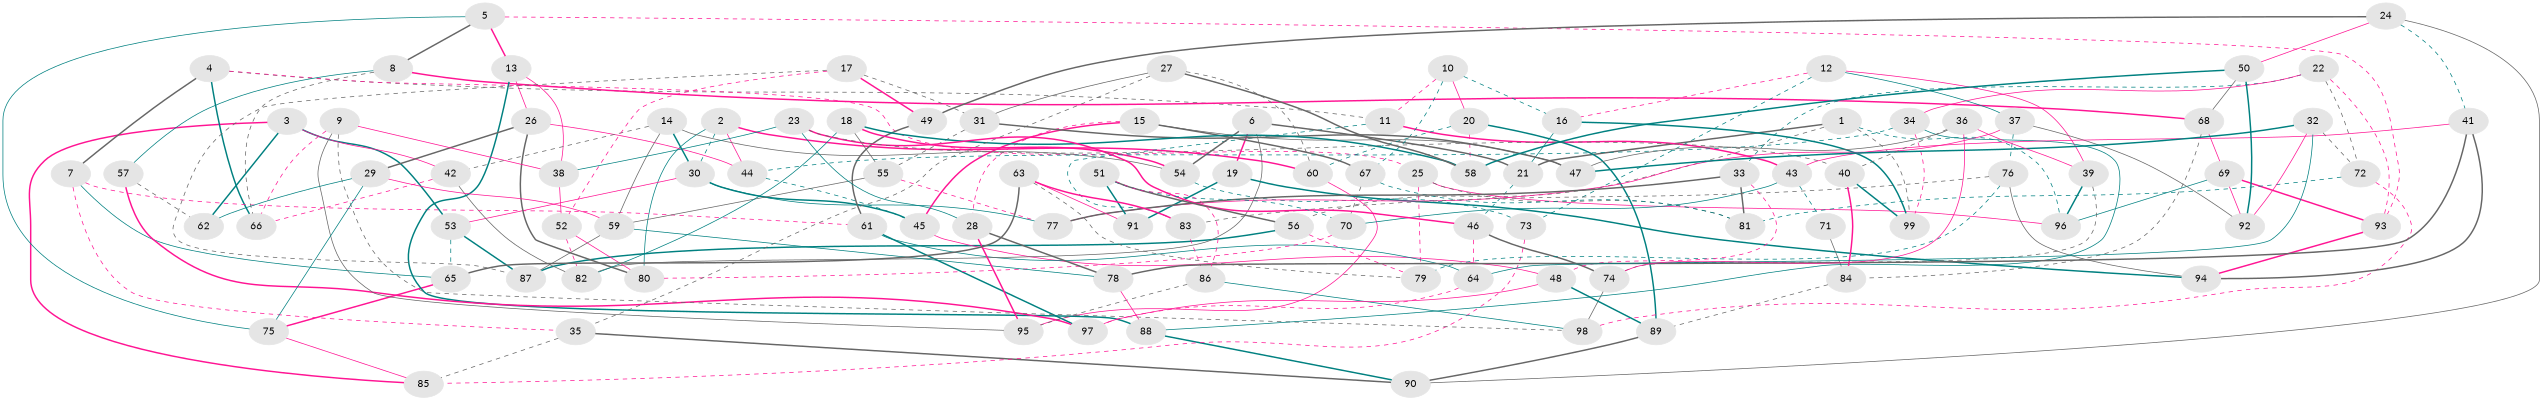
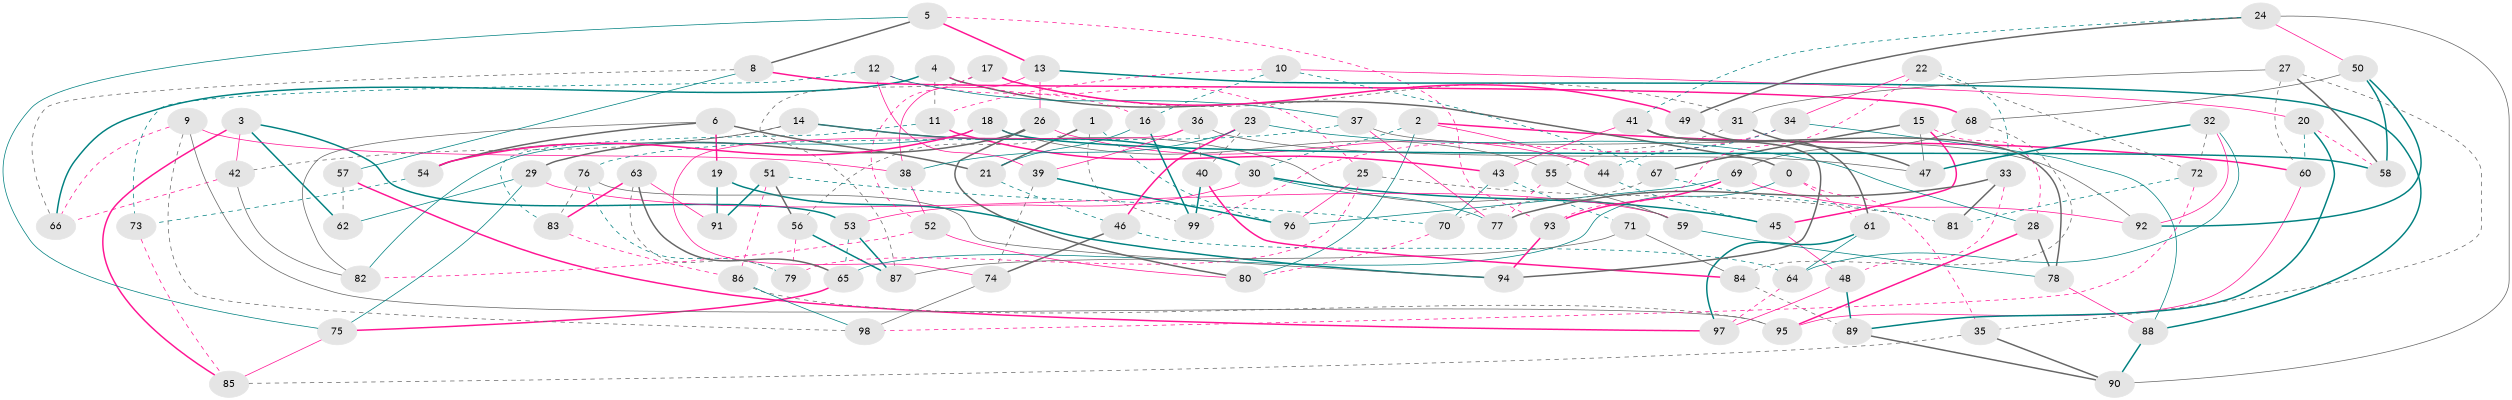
  graph {
    fontname=Lato
    node [color=gray90 fontname=Lato style=filled]
    edge [color=deeppink fontname=Lato style=dashed]
    1
    21
    56
    96
    99
    46
    87
    79
    2
    30
    44
    60
    80
    53
    45
    77
    95
    3
    42
    62
    85
    66
    82
    65
    4
-   7
+   7 [label=0]
    11
    25
    35
    61
    43
    83
    81
    5
    8
    13
    75
    93
    57
    68
    38
    26
    88
    94
    6
    19
    54
    91
    73
    90
    64
    97
    84
    69
    9
    98
    52
    10
    16
    20
    67
    58
    89
    70
    71
    86
    12
    37
    39
    92
    76
    74
    29
    14
    59
    78
    15
    28
    47
    48
    17
    31
    49
    55
    18
    22
    33
    34
    72
    23
    40
    24
    41
    50
    27
    32
    36
    51
    63
    1 -- 21 [color=gray40 style=bold]
    1 -- 56 [color=gray40]
    1 -- 96 [color=teal]
    1 -- 99 [color=gray40]
    21 -- 46 [color=teal]
    56 -- 87 [color=teal style=bold]
    56 -- 79
-   46 -- 64
+   46 -- 64 [color=teal]
    46 -- 74 [color=gray40 style=bold]
    2 -- 30 [color=teal]
    2 -- 44 [style=solid]
    2 -- 60 [style=bold]
    2 -- 80 [color=teal style=solid]
    30 -- 53 [style=solid]
    30 -- 45 [color=teal style=bold]
    30 -- 77 [color=teal style=solid]
    44 -- 45 [color=teal]
    60 -- 95 [style=solid]
    53 -- 87 [color=teal style=bold]
    53 -- 65 [color=teal]
    45 -- 48 [style=solid]
    3 -- 53 [color=teal style=bold]
    3 -- 42 [style=solid]
    3 -- 62 [color=teal style=bold]
    3 -- 85 [style=bold]
    42 -- 66
    42 -- 82 [color=gray40 style=solid]
    65 -- 75 [style=bold]
    4 -- 66 [color=teal style=bold]
    4 -- 7 [color=gray40 style=bold]
    4 -- 11 [color=gray40]
    4 -- 25
    7 -- 65 [color=teal style=solid]
    7 -- 35
    7 -- 61
    11 -- 43 [style=bold]
    11 -- 83 [color=teal]
    25 -- 96 [style=solid]
    25 -- 79
    25 -- 81 [color=gray40]
    35 -- 85 [color=gray40]
    35 -- 90 [color=gray40 style=bold]
    61 -- 64 [color=teal style=solid]
    61 -- 97 [color=teal style=bold]
    43 -- 70 [color=teal style=solid]
    43 -- 71 [color=teal]
    83 -- 86
    5 -- 8 [color=gray40 style=bold]
    5 -- 13 [style=bold]
    5 -- 75 [color=teal style=solid]
    5 -- 93
    8 -- 66 [color=gray40]
    8 -- 57 [color=teal style=solid]
    8 -- 68 [style=bold]
    13 -- 38 [style=solid]
    13 -- 26 [style=solid]
    13 -- 88 [color=teal style=bold]
    75 -- 85 [style=solid]
    93 -- 94 [style=bold]
    57 -- 62 [color=gray40]
    57 -- 97 [style=bold]
    68 -- 84 [color=gray40]
-   68 -- 69 [style=solid]
+   68 -- 69 [color=gray40 style=solid]
    38 -- 52 [style=solid]
    26 -- 44 [style=solid]
    26 -- 80 [color=gray40 style=bold]
    26 -- 29 [color=gray40 style=bold]
    88 -- 90 [color=teal style=bold]
    6 -- 21 [color=gray40 style=bold]
    6 -- 82 [color=gray40 style=solid]
    6 -- 19 [style=bold]
    6 -- 54 [color=gray40 style=bold]
    19 -- 94 [color=teal style=bold]
    19 -- 91 [color=teal style=bold]
    54 -- 73 [color=teal]
    73 -- 85
    64 -- 97
    84 -- 89 [color=gray40]
    69 -- 96 [color=teal style=solid]
    69 -- 93 [style=bold]
    69 -- 92 [style=solid]
    9 -- 95 [color=gray40 style=solid]
    9 -- 66
    9 -- 38 [style=solid]
    9 -- 98 [color=gray40]
    52 -- 80 [style=solid]
    52 -- 82
    10 -- 11
    10 -- 16 [color=teal]
    10 -- 20 [style=solid]
    10 -- 67 [color=teal]
    16 -- 21 [color=teal style=solid]
    16 -- 99 [color=teal style=bold]
    20 -- 60 [color=teal]
    20 -- 58
    20 -- 89 [color=teal style=bold]
    67 -- 81 [color=teal]
    67 -- 70 [color=gray40]
    89 -- 90 [color=gray40 style=bold]
    70 -- 80
-   59 -- 87 [color=gray40 style=solid]
+   71 -- 87 [color=gray40 style=solid]
    71 -- 84 [color=gray40 style=solid]
    86 -- 95 [color=gray40]
    86 -- 98 [color=teal style=solid]
    12 -- 73 [color=teal]
    12 -- 16
    12 -- 37 [color=teal style=solid]
    12 -- 39 [style=solid]
    37 -- 77 [style=solid]
    37 -- 92 [color=gray40 style=solid]
    37 -- 76 [color=teal]
    39 -- 96 [color=teal style=bold]
    39 -- 74 [color=gray40]
    76 -- 79 [color=teal]
    76 -- 83 [color=gray40]
    76 -- 94 [color=gray40 style=solid]
    74 -- 98 [color=gray40 style=solid]
    29 -- 62 [color=teal style=solid]
    29 -- 75 [color=teal style=solid]
    29 -- 59 [style=solid]
    14 -- 30 [color=teal style=bold]
    14 -- 42 [color=gray40]
    14 -- 54 [color=gray40 style=solid]
    14 -- 59 [color=gray40 style=solid]
    59 -- 78 [color=teal style=solid]
    78 -- 88 [style=solid]
    15 -- 45 [style=bold]
    15 -- 67 [color=gray40 style=bold]
    15 -- 28
    15 -- 47 [color=gray40 style=solid]
    28 -- 95 [style=bold]
    28 -- 78 [color=gray40 style=bold]
    48 -- 97 [style=solid]
    48 -- 89 [color=teal style=bold]
    17 -- 87 [color=gray40]
    17 -- 52
    17 -- 31 [color=gray40]
    17 -- 49 [style=bold]
    31 -- 47 [color=gray40 style=bold]
    31 -- 55 [color=gray40]
    49 -- 61 [color=gray40 style=bold]
    55 -- 77
    55 -- 59 [color=gray40 style=solid]
    18 -- 82 [color=teal style=solid]
    18 -- 54 [style=bold]
    18 -- 58 [color=teal style=bold]
    18 -- 55 [color=gray40 style=solid]
    22 -- 93
    22 -- 33 [color=teal]
    22 -- 34 [style=solid]
    22 -- 72 [color=gray40]
    33 -- 77 [color=gray40 style=bold]
    33 -- 81 [color=gray40 style=bold]
    33 -- 48
    34 -- 99
    34 -- 44 [color=teal]
    34 -- 88 [color=teal style=solid]
    72 -- 81 [color=teal]
    72 -- 98
    23 -- 46 [style=bold]
    23 -- 38 [color=teal style=solid]
    23 -- 28 [color=teal style=solid]
    23 -- 40 [color=gray40]
    40 -- 99 [color=teal style=bold]
    40 -- 84 [style=bold]
    24 -- 90 [color=gray40 style=solid]
    24 -- 49 [color=gray40 style=bold]
    24 -- 41 [color=teal]
    24 -- 50 [style=solid]
    41 -- 43 [style=solid]
    41 -- 94 [color=gray40 style=bold]
    41 -- 78 [color=gray40 style=bold]
    50 -- 68 [color=gray40 style=solid]
    50 -- 58 [color=teal style=bold]
    50 -- 92 [color=teal style=bold]
    27 -- 60 [color=gray40]
    27 -- 35 [color=gray40]
    27 -- 58 [color=gray40 style=bold]
    27 -- 31 [color=gray40 style=solid]
    32 -- 64 [color=teal style=solid]
    32 -- 92 [style=solid]
    32 -- 47 [color=teal style=bold]
    32 -- 72 [color=gray40]
    36 -- 39 [style=solid]
    36 -- 74 [style=solid]
    36 -- 47 [color=gray40 style=solid]
    36 -- 40 [color=gray40]
    51 -- 56 [color=gray40 style=bold]
    51 -- 91 [color=teal style=bold]
    51 -- 70 [color=teal]
    51 -- 86
    63 -- 79 [color=gray40]
    63 -- 65 [color=gray40 style=bold]
    63 -- 83 [style=bold]
    63 -- 91 [style=solid]
  }
